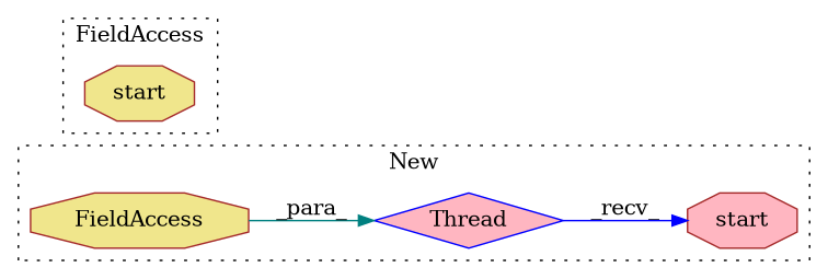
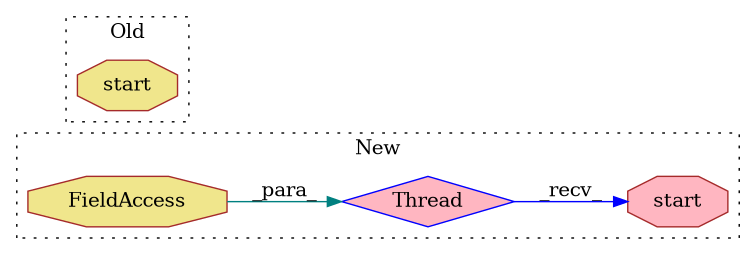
  digraph {
    rankdir=LR
    node [a=32 l=7 shape=octagon style=filled fillcolor=lightpink color=brown]
    n1 [l="7,1" label=Thread s="5912,5931" shape=diamond color=blue]
    n2 [label=start s=5933]
    n3 [a=22 l=12 label=FieldAccess s=5919 fillcolor=khaki]
    n4 [label=start s=2508 fillcolor=khaki]
    subgraph cluster_1 {
      label=New
      style=dotted
      n1
      n2
      n3
    }
    subgraph cluster_2 {
-     label=FieldAccess
+     label=Old
      style=dotted
      n4
    }
    n1 -> n2 [label=_recv_ color=blue]
    n3 -> n1 [label=_para_ color=teal]
  }
